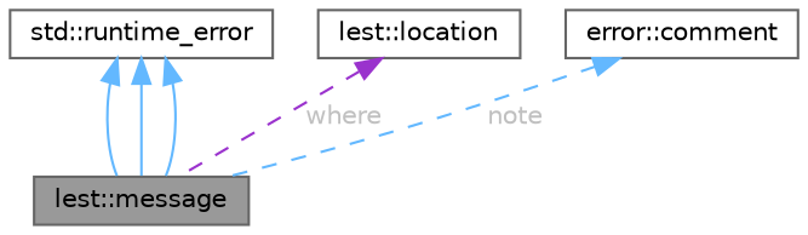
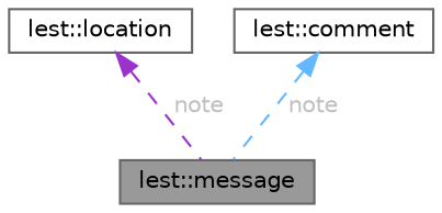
  digraph {
    node [color=gray40 fillcolor=white fontname=Helvetica fontsize=10 shape=box style=filled]
    edge [color=steelblue1 dir=back fontname=Helvetica fontsize=10 labelfontname=Helvetica labelfontsize=10 style=solid]
    n1 [fillcolor=grey60 fontcolor=black height=0.2 label="lest::message" width=0.4]
-   n2 [height=0.2 label="std::runtime_error" width=0.4]
    n3 [height=0.2 label="lest::location" width=0.4]
-   n4 [height=0.2 label="error::comment" width=0.4]
-   n2 -> n1
-   n2 -> n1
-   n2 -> n1
-   n3 -> n1 [color=darkorchid3 fontcolor=grey label=" where" style=dashed]
+   n4 [height=0.2 label="lest::comment" width=0.4]
+   n3 -> n1 [color=darkorchid3 fontcolor=grey label=" note" style=dashed]
    n4 -> n1 [fontcolor=grey label=" note" style=dashed]
  }
